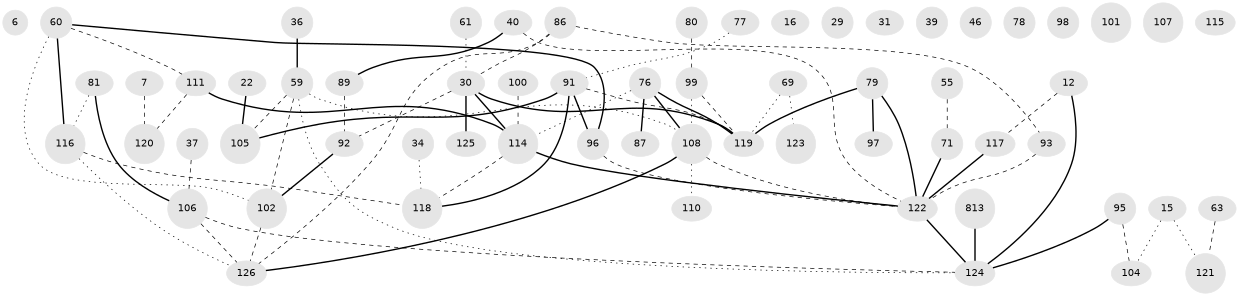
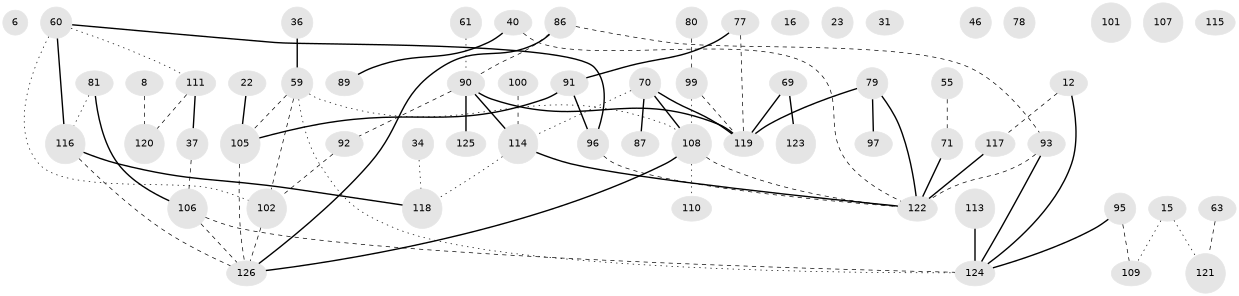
  graph {
    fontname="DejaVu Sans"
    node [color=gray90 fontname="DejaVu Sans" shape=circle style=filled]
    edge [fontname="DejaVu Sans" style=bold]
    6
-   8 [shape=ellipse label=7]
+   8 [shape=ellipse]
    120
    117 [shape=ellipse super="+104"]
    122 [shape=ellipse super="+33+29+51+9+62+50+58"]
    12 [shape=ellipse]
    124 [shape=ellipse super="+32+44"]
    126 [shape=ellipse super="+54"]
    15 [shape=ellipse]
-   109 [shape=ellipse label=104]
+   109 [shape=ellipse]
    121
    16 [shape=ellipse]
    22 [shape=ellipse]
    105
-   23 [label=29]
+   23
    31 [shape=ellipse]
    34
    118
    59 [super="+17"]
    102 [super="+45+67"]
    108 [super="+7+41+82+94+43"]
    36
    37
    106
-   39
    40 [shape=ellipse]
    89 [shape=ellipse]
    92 [shape=ellipse super="+2+65"]
    46
    55
    71
    110 [shape=ellipse]
    60 [super="+56"]
    96
    111 [shape=ellipse super="+10+74"]
    116 [super="+112"]
    114 [super="+35+88+85+19"]
    61 [super="+47"]
-   90 [shape=ellipse super="+28+3+48" label=30]
+   90 [shape=ellipse super="+28+3+48"]
    119 [shape=ellipse super="+103"]
    125 [shape=ellipse]
    63 [shape=ellipse]
    69 [shape=ellipse]
    123
-   76 [super="+64"]
+   76 [super="+64" label=70]
    87 [shape=ellipse]
    93 [shape=ellipse super="+26"]
    91 [shape=ellipse super="+18"]
    77 [shape=ellipse]
    78
    79 [super="+73"]
    97 [shape=ellipse]
    99 [super="+49"]
    80
    81 [shape=ellipse]
    86 [super="+68+72"]
    95
-   98
    100 [shape=ellipse]
    101
    107
-   113 [label=813]
+   113
    115 [shape=ellipse]
    8 -- 120 [style=dashed]
    117 -- 122
-   122 -- 124
+   93 -- 124
    12 -- 117 [style=dashed weight=2]
    12 -- 124 [weight=2]
    15 -- 109 [style=dotted]
    15 -- 121 [style=dotted]
    22 -- 105
+   105 -- 126 [style=dashed]
    34 -- 118 [style=dotted]
    59 -- 124 [style=dotted weight=2]
    59 -- 105 [style=dashed]
    59 -- 102 [style=dashed]
    59 -- 108 [style=dotted]
    102 -- 126 [style=dashed]
    108 -- 122 [style=dashed weight=2]
    108 -- 126
    108 -- 110 [style=dotted]
    36 -- 59
    37 -- 106 [style=dashed]
    106 -- 124 [style=dashed]
    106 -- 126 [style=dashed]
    40 -- 122 [style=dashed]
    40 -- 89
-   89 -- 92 [style=dashed]
-   92 -- 102
+   92 -- 102 [style=dashed]
    55 -- 71 [style=dashed]
    71 -- 122
    60 -- 102 [style=dotted]
    60 -- 96
-   60 -- 111 [style=dashed]
+   60 -- 111 [style=dotted]
    60 -- 116 [weight=2]
    96 -- 122 [style=dashed]
    111 -- 120 [style=dashed]
-   111 -- 114
-   116 -- 126 [style=dotted]
-   116 -- 118 [style=dashed weight=2]
+   111 -- 37
+   116 -- 126 [style=dashed]
+   116 -- 118 [weight=2]
    114 -- 122
-   114 -- 118 [style=dashed]
+   114 -- 118 [style=dotted]
    61 -- 90 [style=dotted weight=2]
    90 -- 92 [style=dashed weight=3]
    90 -- 114
    90 -- 119 [weight=2]
    90 -- 125
    63 -- 121 [style=dashed]
-   69 -- 119 [style=dotted]
-   69 -- 123 [style=dotted]
+   69 -- 119
+   69 -- 123
    76 -- 108
    76 -- 114 [style=dotted]
    76 -- 119
    76 -- 87
    93 -- 122 [style=dashed weight=3]
    91 -- 105
-   91 -- 118
    91 -- 96
-   91 -- 119 [style=dashed]
-   77 -- 91 [style=dotted]
+   77 -- 119 [style=dashed]
+   77 -- 91
    79 -- 122
    79 -- 119 [weight=2]
    79 -- 97
    99 -- 108 [style=dotted weight=2]
    99 -- 119 [style=dashed]
    80 -- 99 [style=dashed]
    81 -- 106
    81 -- 116 [style=dotted]
-   86 -- 126 [style=dashed]
+   86 -- 126
    86 -- 90 [style=dashed]
    86 -- 93 [style=dashed]
    95 -- 124
    95 -- 109 [style=dashed]
    100 -- 114 [style=dashed]
    113 -- 124
  }
